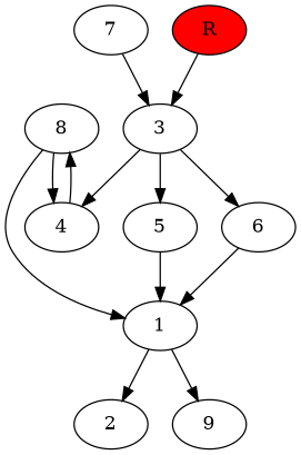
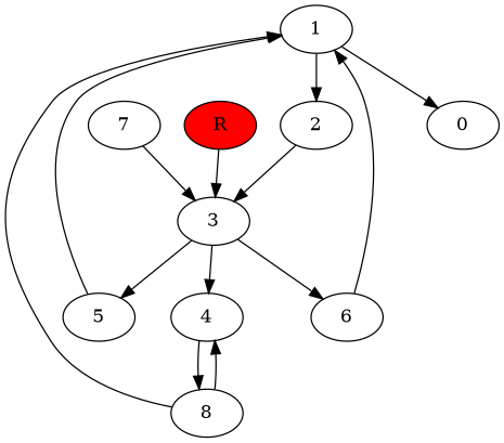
  digraph {
    1
    2
-   9
+   9 [label=0]
    3
    8
    4
    5
    6
    7
    R [fillcolor="#ff0000" style=filled]
    1 -> 2
    1 -> 9
+   2 -> 3
    3 -> 4
    3 -> 5
    3 -> 6
    8 -> 1
    8 -> 4
    4 -> 8
    5 -> 1
    6 -> 1
    7 -> 3
    R -> 3
  }
